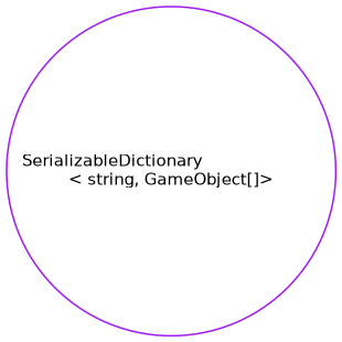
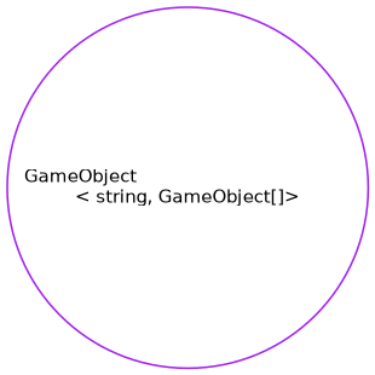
  digraph {
    rankdir=LR
-   n1 [color=purple fillcolor=white fontname=Helvetica fontsize=10 height=0.2 label="SerializableDictionary\l\< string, GameObject[]\>" shape=circle style=filled width=0.4]
+   n1 [color=purple fillcolor=white fontname=Helvetica fontsize=10 height=0.2 label="GameObject\l\< string, GameObject[]\>" shape=circle style=filled width=0.4]
  }
